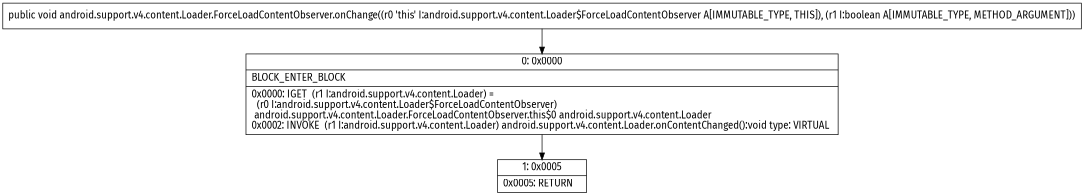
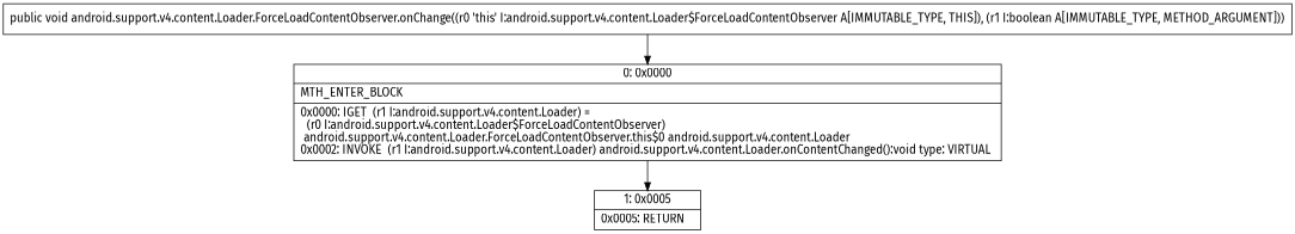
  digraph {
    fontname="Fira Sans"
    node [shape=record fontname="Fira Sans"]
    edge [fontname="Fira Sans"]
-   n1 [label="{0\:\ 0x0000|BLOCK_ENTER_BLOCK\l|0x0000: IGET  (r1 I:android.support.v4.content.Loader) = \l  (r0 I:android.support.v4.content.Loader$ForceLoadContentObserver)\l android.support.v4.content.Loader.ForceLoadContentObserver.this$0 android.support.v4.content.Loader \l0x0002: INVOKE  (r1 I:android.support.v4.content.Loader) android.support.v4.content.Loader.onContentChanged():void type: VIRTUAL \l}"]
+   n1 [label="{0\:\ 0x0000|MTH_ENTER_BLOCK\l|0x0000: IGET  (r1 I:android.support.v4.content.Loader) = \l  (r0 I:android.support.v4.content.Loader$ForceLoadContentObserver)\l android.support.v4.content.Loader.ForceLoadContentObserver.this$0 android.support.v4.content.Loader \l0x0002: INVOKE  (r1 I:android.support.v4.content.Loader) android.support.v4.content.Loader.onContentChanged():void type: VIRTUAL \l}"]
    n2 [label="{1\:\ 0x0005|0x0005: RETURN   \l}"]
    n3 [label="{public void android.support.v4.content.Loader.ForceLoadContentObserver.onChange((r0 'this' I:android.support.v4.content.Loader$ForceLoadContentObserver A[IMMUTABLE_TYPE, THIS]), (r1 I:boolean A[IMMUTABLE_TYPE, METHOD_ARGUMENT])) }"]
    n1 -> n2
    n3 -> n1
  }
